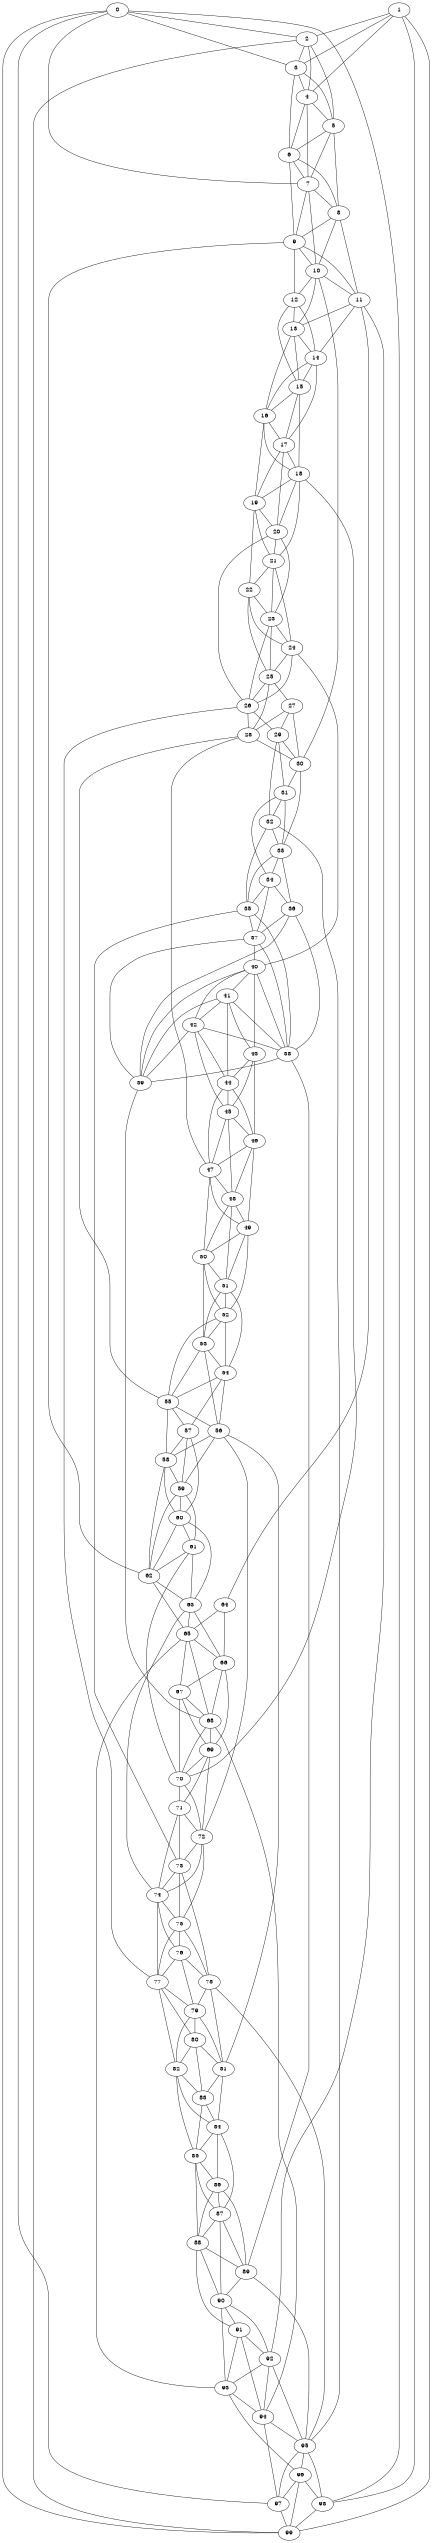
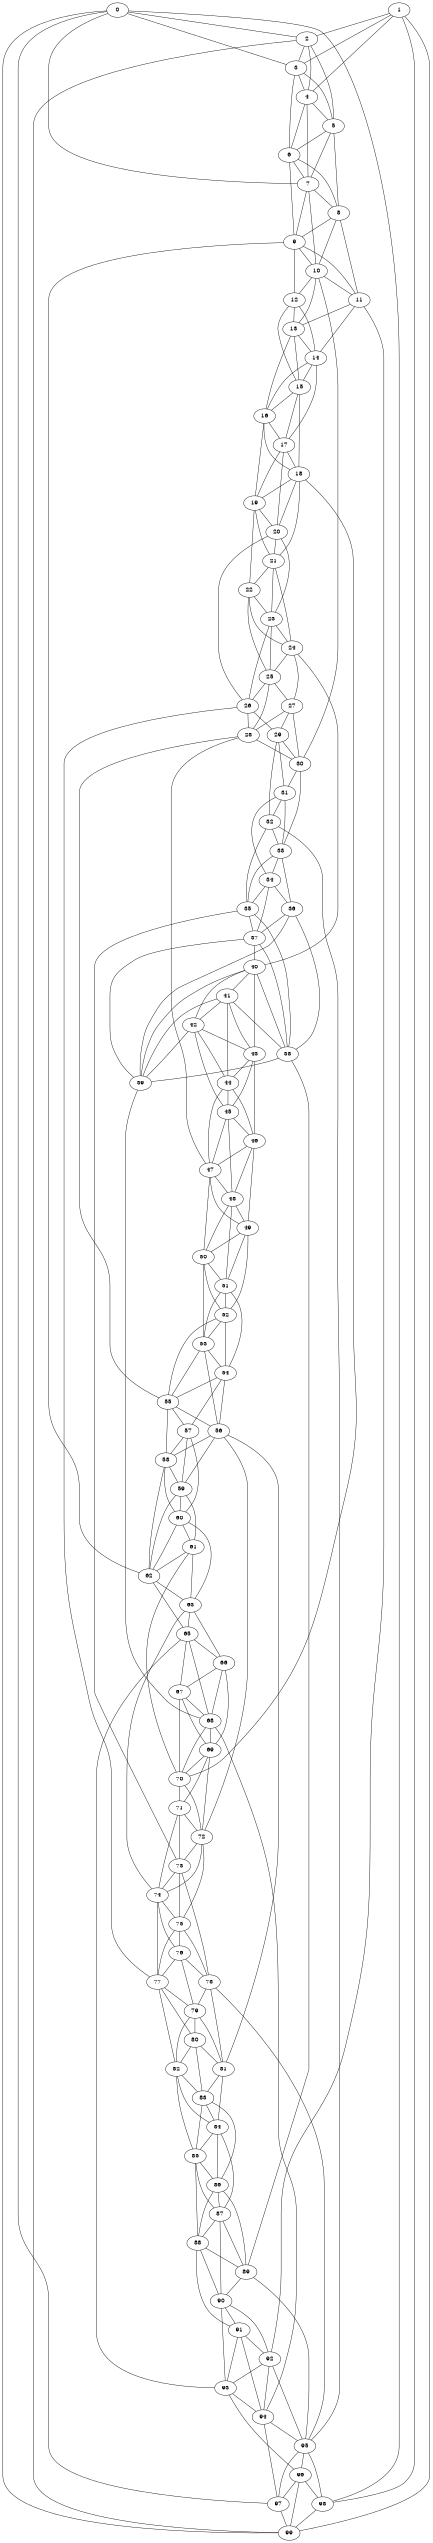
  strict graph {
    edge [is_available=True prob=1.0]
    0
    2
    3
    7
    97
    98
    99
    4
    5
    6
    8
    9
    10
    1
    11
    12
    62
    13
    30
    14
-   64
    92
    15
    63
    65
    16
    31
    33
    17
    66
    93
    94
    96
    18
    19
    20
    21
    70
    22
    23
    26
    24
    72
    71
    25
    28
    29
    77
    40
    27
    41
    42
    43
    47
    55
    32
    79
    80
    82
    48
    49
    50
    56
    57
    58
    34
    35
    95
    36
    37
    38
    73
    39
    89
    74
    75
    78
    68
    44
    90
    45
    69
    46
    51
    52
    53
    54
    59
    81
    60
    61
    83
    84
    67
    76
    85
    86
    87
    88
    91
    0 -- 2 [prob=0.230639226336]
    0 -- 3
    0 -- 7 [prob=0.111650358567]
    0 -- 97 [prob=0.791137473077]
    0 -- 98 [prob=0.222892319694]
    0 -- 99 [prob=0.378192397944]
    2 -- 3 [prob=0.466584529186]
    2 -- 99 [prob=0.23665419826]
    2 -- 4
    2 -- 5
    3 -- 4 [prob=0.740716439309]
    3 -- 5 [prob=0.340646396143]
    3 -- 6 [prob=0.548394671658]
    7 -- 8 [prob=0.890160647097]
    7 -- 9 [prob=0.976873327597]
    7 -- 10
    97 -- 99 [prob=0.629057676307]
    98 -- 99
    4 -- 7 [prob=0.111912872425]
    4 -- 5
    4 -- 6 [prob=0.445995568672]
    5 -- 7 [prob=0.145038464224]
    5 -- 6
    5 -- 8 [prob=0.262678348868]
    6 -- 7
    6 -- 8
    6 -- 9 [prob=0.779546997726]
    8 -- 9 [prob=0.978078374684]
    8 -- 10 [prob=0.345817788612]
    8 -- 11
    9 -- 10
    9 -- 11 [prob=0.606523789883]
    9 -- 12 [prob=0.448155470178]
    9 -- 62
    10 -- 11 [prob=0.48697517873]
    10 -- 12 [prob=0.875065345671]
    10 -- 13
    10 -- 30
    1 -- 2 [prob=0.516085870777]
    1 -- 3 [prob=0.986764336107]
    1 -- 98 [prob=0.407818206735]
    1 -- 99
    1 -- 4 [prob=0.263746439796]
    11 -- 13
    11 -- 14 [prob=0.761850201508]
-   11 -- 64 [prob=0.113351024617]
    11 -- 92 [prob=0.920462871392]
    12 -- 13 [prob=0.752808211787]
    12 -- 14 [prob=0.314471224414]
    12 -- 15 [prob=0.983144451478]
    62 -- 63 [prob=0.254420137736]
    62 -- 65 [prob=0.211621875047]
    13 -- 14 [prob=0.695629454063]
    13 -- 15 [prob=0.533191679844]
    13 -- 16 [prob=0.259846532183]
    30 -- 31 [prob=0.131511673486]
    30 -- 33
    14 -- 15 [prob=0.240054480811]
    14 -- 16
    14 -- 17 [prob=0.970080921593]
-   64 -- 65 [prob=0.767388653712]
-   64 -- 66 [prob=0.503111222045]
    92 -- 93
    92 -- 94 [prob=0.629377788167]
    92 -- 95 [prob=0.0598261053834]
    15 -- 16
    15 -- 17 [prob=0.994855316501]
    15 -- 18
    63 -- 65 [prob=0.940965340955]
    63 -- 66 [prob=0.170236548377]
    63 -- 74 [prob=0.740802034576]
    65 -- 66 [prob=0.559143469881]
    65 -- 93 [prob=0.930088441515]
    65 -- 68 [prob=0.785419902451]
    65 -- 67 [prob=0.750316652642]
    16 -- 17 [prob=0.939633812009]
    16 -- 18
    16 -- 19
    31 -- 33
    31 -- 32
    31 -- 34 [prob=0.385592702276]
    33 -- 34 [prob=0.643145271128]
    33 -- 35
    33 -- 36
    17 -- 18 [prob=0.838666969844]
    17 -- 19 [prob=0.987878898688]
    17 -- 20
    66 -- 68
    66 -- 69 [prob=0.644765068043]
    66 -- 67 [prob=0.641205590002]
    93 -- 94 [prob=0.401383538774]
    93 -- 96
    94 -- 97 [prob=0.00227589331935]
    94 -- 95 [prob=0.280883547676]
    96 -- 97 [prob=0.612913116552]
    96 -- 98 [prob=0.34512236205]
    96 -- 99 [prob=0.733613509683]
    18 -- 19
    18 -- 20
    18 -- 21 [prob=0.625107663207]
    18 -- 70 [prob=0.90907133493]
    19 -- 20
    19 -- 21 [prob=0.136892529121]
    19 -- 22 [prob=0.215239400421]
    20 -- 21 [prob=0.235839345332]
    20 -- 23 [prob=0.0836698155462]
    20 -- 26 [prob=0.49662218489]
    21 -- 22 [prob=0.0428595021443]
    21 -- 23
    21 -- 24 [prob=0.00512097469045]
    70 -- 72 [prob=0.521710071389]
    70 -- 71 [prob=0.122898568844]
    22 -- 23 [prob=0.606294111698]
    22 -- 24 [prob=0.582205891628]
    22 -- 25 [prob=0.841654511134]
    23 -- 26
    23 -- 24 [prob=0.860496727447]
    23 -- 25
    26 -- 28 [prob=0.142159617529]
    26 -- 29 [prob=0.475213056273]
    26 -- 77 [prob=0.460818105664]
-   24 -- 26
+   24 -- 27
    24 -- 25 [prob=0.636058893968]
    24 -- 40
    72 -- 73 [prob=0.878740332733]
    72 -- 74 [prob=0.0492708753176]
    72 -- 75 [prob=0.958613227523]
    71 -- 72 [prob=0.695845391179]
    71 -- 73 [prob=0.806055106334]
    71 -- 74 [prob=0.67929770491]
    25 -- 26 [prob=0.695912018792]
    25 -- 28 [prob=0.158450556207]
    25 -- 27 [prob=0.849831368009]
    28 -- 30 [prob=0.906932520013]
    28 -- 47 [prob=0.324074609446]
    28 -- 55 [prob=0.0306312120522]
    29 -- 30 [prob=0.533104986941]
    29 -- 31
    29 -- 32
    77 -- 79 [prob=0.323897313175]
    77 -- 80 [prob=0.569851437033]
    77 -- 82 [prob=0.909249727715]
    40 -- 41 [prob=0.104247087065]
    40 -- 42 [prob=0.187064285531]
    40 -- 43 [prob=0.654044744745]
    27 -- 30
    27 -- 28
    27 -- 29 [prob=0.977382261006]
    41 -- 42 [prob=0.0606119969095]
    41 -- 43 [prob=0.250926514492]
    41 -- 44 [prob=0.531886064371]
-   42 -- 38 [prob=0.67525710587]
+   42 -- 43 [prob=0.67525710587]
    42 -- 44
    42 -- 45 [prob=0.569538842864]
    43 -- 44
    43 -- 45
    43 -- 46 [prob=0.761977606668]
    47 -- 48 [prob=0.368368309064]
    47 -- 49 [prob=0.0572183496909]
    47 -- 50 [prob=0.732591538006]
    55 -- 56 [prob=0.264490433612]
    55 -- 57 [prob=0.711591422185]
    55 -- 58 [prob=0.892379383502]
    32 -- 33
    32 -- 35 [prob=0.938772368353]
    32 -- 95 [prob=0.190748456913]
    79 -- 80 [prob=0.602901927772]
    79 -- 82 [prob=0.737195735733]
    79 -- 81 [prob=0.946423842816]
    80 -- 82 [prob=0.417568669332]
    80 -- 81 [prob=0.94169443626]
    80 -- 83 [prob=0.994042216622]
    82 -- 83 [prob=0.317734355363]
    82 -- 84
    82 -- 85
    48 -- 49 [prob=0.280506693251]
    48 -- 50 [prob=0.107034925423]
    48 -- 51
    49 -- 50
    49 -- 51 [prob=0.079316724521]
    49 -- 52 [prob=0.163736884053]
    50 -- 51 [prob=0.459396854802]
    50 -- 52
    50 -- 53 [prob=0.782752254842]
    56 -- 72 [prob=0.211482976129]
    56 -- 58
    56 -- 59
    56 -- 81 [prob=0.137696634179]
    57 -- 58 [prob=0.0614495672489]
    57 -- 59
    57 -- 60 [prob=0.123272884645]
    58 -- 62 [prob=0.0270528954817]
    58 -- 59 [prob=0.513237267795]
    58 -- 60
    34 -- 35 [prob=0.482536874829]
    34 -- 36
    34 -- 37 [prob=0.394281969087]
    35 -- 37
    35 -- 38 [prob=0.0782409374045]
    35 -- 73 [prob=0.566663836483]
    95 -- 97 [prob=0.432050977325]
    95 -- 98 [prob=0.321615887834]
    95 -- 96 [prob=0.521531141572]
    36 -- 37 [prob=0.684501095466]
    36 -- 38
    36 -- 39
    37 -- 40
    37 -- 38 [prob=0.623974510083]
    37 -- 39
    38 -- 40 [prob=0.116775618875]
    38 -- 41
    38 -- 39 [prob=0.21658363255]
    38 -- 89 [prob=0.259658283391]
    73 -- 74 [prob=0.604512449708]
    73 -- 75 [prob=0.702201233535]
    73 -- 78
    39 -- 40 [prob=0.0324973999601]
    39 -- 41 [prob=0.0522351014985]
    39 -- 42
    39 -- 68 [prob=0.776807665842]
    89 -- 95 [prob=0.997191590833]
    89 -- 90 [prob=0.238235301012]
    74 -- 77
    74 -- 75 [prob=0.572271479712]
    74 -- 76 [prob=0.438727947791]
    75 -- 77 [prob=0.15072074932]
    75 -- 78 [prob=0.778565602452]
    75 -- 76 [prob=0.132185442421]
    78 -- 79
    78 -- 95
    78 -- 81 [prob=0.758559082046]
    68 -- 94 [prob=0.654074416528]
    68 -- 70 [prob=0.0390017099996]
    68 -- 69 [prob=0.106830871387]
    44 -- 47
    44 -- 45
    44 -- 46
    90 -- 92 [prob=0.886224135792]
    90 -- 93 [prob=0.585837639473]
    90 -- 91
    45 -- 47 [prob=0.936179519034]
    45 -- 48 [prob=0.818618613325]
    45 -- 46
    69 -- 70 [prob=0.968242520884]
    69 -- 72 [prob=0.149104985985]
    69 -- 71 [prob=0.321269191007]
    46 -- 47 [prob=0.807137008274]
    46 -- 48 [prob=0.386370443189]
    46 -- 49 [prob=0.871247519445]
    51 -- 52 [prob=0.461991905688]
    51 -- 53 [prob=0.0851072242961]
    51 -- 54 [prob=0.770176128092]
    52 -- 55 [prob=0.79664356654]
    52 -- 53
    52 -- 54 [prob=0.789140646962]
    53 -- 55 [prob=0.27360227401]
    53 -- 56 [prob=0.399755814347]
    53 -- 54 [prob=0.297009249836]
    54 -- 55 [prob=0.994615092424]
    54 -- 56 [prob=0.0193664981369]
    54 -- 57 [prob=0.324865485715]
    59 -- 62 [prob=0.60241889145]
    59 -- 60 [prob=0.0851137924953]
    59 -- 61 [prob=0.471246807617]
    81 -- 83 [prob=0.248702984871]
    81 -- 84 [prob=0.80493229707]
    60 -- 62 [prob=0.308731223045]
    60 -- 63
    60 -- 61 [prob=0.787516459109]
    61 -- 62
    61 -- 63
    61 -- 70 [prob=0.885882924632]
    83 -- 84 [prob=0.128816101659]
    83 -- 85 [prob=0.767539941528]
+   83 -- 86 [prob=0.146247858722]
    84 -- 85 [prob=0.932282523187]
    84 -- 86 [prob=0.677949844267]
    84 -- 87
    67 -- 70 [prob=0.674975508731]
    67 -- 68 [prob=0.264592413988]
    67 -- 69 [prob=0.961853832858]
    76 -- 77
    76 -- 79 [prob=0.371446518975]
    76 -- 78 [prob=0.614276688619]
    85 -- 86 [prob=0.393720065714]
    85 -- 87
    85 -- 88
    86 -- 89 [prob=0.181614901576]
    86 -- 87 [prob=0.435981657696]
    86 -- 88 [prob=0.50026223567]
    87 -- 89
    87 -- 90 [prob=0.0709365335348]
    87 -- 88 [prob=0.810648412388]
    88 -- 89 [prob=0.931551078934]
    88 -- 90
    88 -- 91 [prob=0.922589060797]
    91 -- 92 [prob=0.834085569319]
    91 -- 93 [prob=0.87050860758]
    91 -- 94 [prob=0.374647618311]
  }
